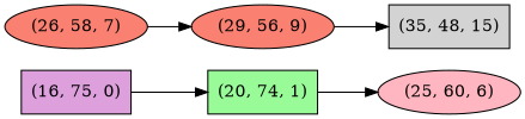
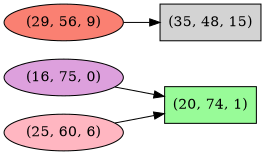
  digraph {
    rankdir=LR
    node [fillcolor=salmon shape=box style=filled]
-   "(16, 75, 0)" [fillcolor=plum]
+   "(16, 75, 0)" [fillcolor=plum shape=ellipse]
    "(20, 74, 1)" [fillcolor=palegreen]
    "(25, 60, 6)" [fillcolor=lightpink shape=ellipse]
-   "(26, 58, 7)" [shape=ellipse]
    "(29, 56, 9)" [shape=ellipse]
    "(35, 48, 15)" [fillcolor=lightgrey]
    "(16, 75, 0)" -> "(20, 74, 1)"
-   "(20, 74, 1)" -> "(25, 60, 6)"
-   "(26, 58, 7)" -> "(29, 56, 9)"
+   "(25, 60, 6)" -> "(20, 74, 1)"
    "(29, 56, 9)" -> "(35, 48, 15)"
  }
